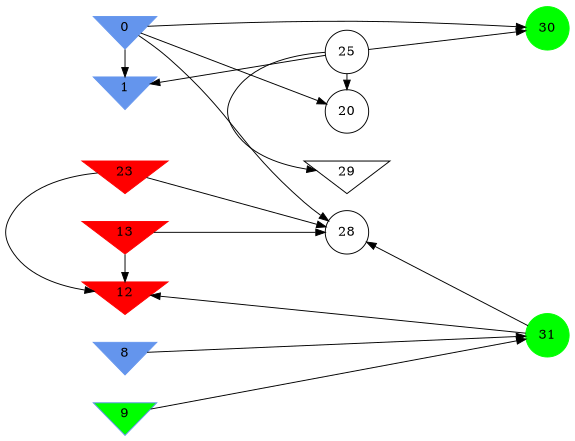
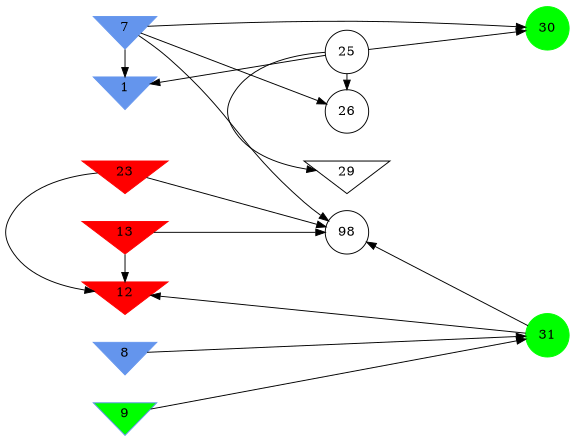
  digraph {
    rankdir=LR
    ranksep=2.0
    node [color=cornflowerblue shape=invtriangle style=filled]
    1
-   7 [label=0]
+   7
    8
    9 [fillcolor=green]
    12 [color=red]
    13 [color=red]
    23 [color=red]
    25 [color=black shape=circle style=""]
-   26 [color=black shape=circle label=20 style=""]
-   28 [color=black shape=circle style=""]
+   26 [color=black shape=circle style=""]
+   28 [color=black shape=circle label=98 style=""]
    29 [color=black style=""]
    30 [color=green shape=circle]
    31 [color=green shape=circle]
    subgraph sub_1 {
      rank=same
      1
      7
      8
      9
      12
      13
      23
    }
    subgraph sub_2 {
      rank=same
      25
      26
      28
      29
    }
    subgraph sub_3 {
      rank=same
      30
      31
    }
    7 -> 1
    7 -> 26
    7 -> 28
    7 -> 30
    8 -> 31
    9 -> 31
    13 -> 12
    13 -> 28
    23 -> 12
    23 -> 28
    25 -> 1
    25 -> 26
    25 -> 29
    25 -> 30
    31 -> 12
    31 -> 28
  }
